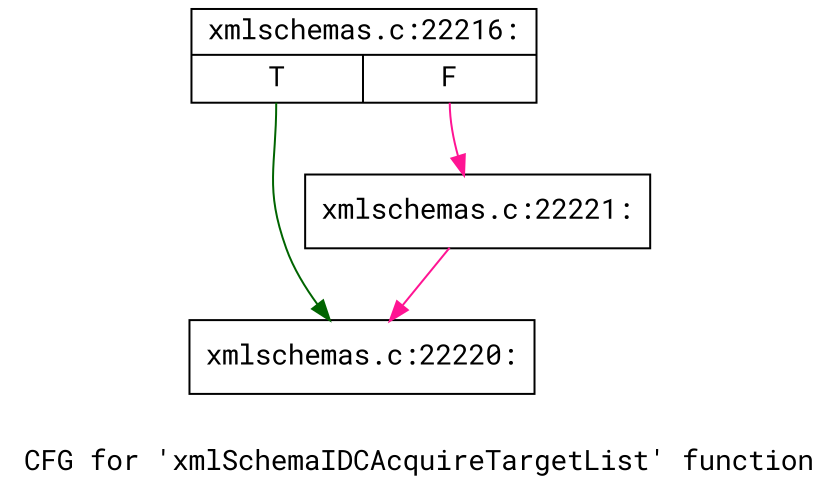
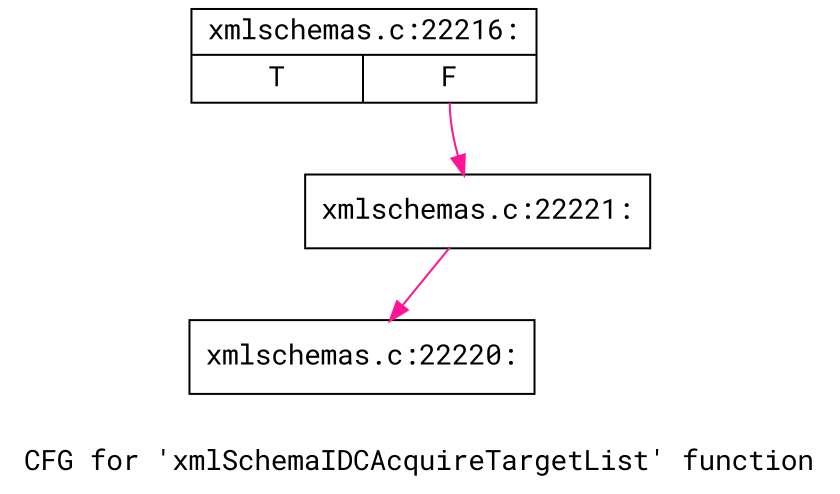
  digraph {
    fontname="Roboto Mono"
    label="CFG for 'xmlSchemaIDCAcquireTargetList' function"
    node [fontname="Roboto Mono" shape=record]
    edge [color=deeppink fontname="Roboto Mono"]
    n1 [label="{xmlschemas.c:22216:|{<s0>T|<s1>F}}"]
    n2 [label="{xmlschemas.c:22220:}"]
    n3 [label="{xmlschemas.c:22221:}"]
-   n1 -> n2 [color=darkgreen tailport=s0]
    n1 -> n3 [tailport=s1]
    n3 -> n2
  }
